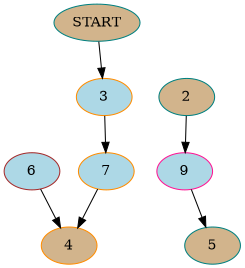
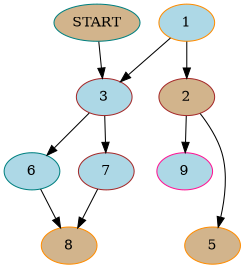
  digraph {
    node [color=teal fillcolor=lightblue style=filled]
    n1 [fillcolor=tan label=START]
-   3 [color=darkorange]
-   2 [fillcolor=tan]
+   3 [color=brown]
+   1 [color=darkorange]
+   2 [color=brown fillcolor=tan]
    n5 [color=deeppink label=9]
-   5 [fillcolor=tan]
-   6 [color=brown]
-   7 [color=darkorange]
-   8 [color=darkorange fillcolor=tan label=4]
+   5 [color=darkorange fillcolor=tan]
+   6
+   7 [color=brown]
+   8 [color=darkorange fillcolor=tan]
    n1 -> 3
+   3 -> 6
    3 -> 7
+   1 -> 3
+   1 -> 2
    2 -> n5
-   n5 -> 5
+   2 -> 5
    6 -> 8
    7 -> 8
  }
